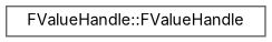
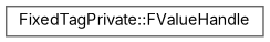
  digraph {
    rankdir=LR
    fontname=Inter
-   n1 [color=grey40 fillcolor=white fontname=Inter fontsize=10 height=0.2 label="FValueHandle::FValueHandle" shape=box style=filled width=0.4]
+   n1 [color=grey40 fillcolor=white fontname=Inter fontsize=10 height=0.2 label="FixedTagPrivate::FValueHandle" shape=box style=filled width=0.4]
  }
